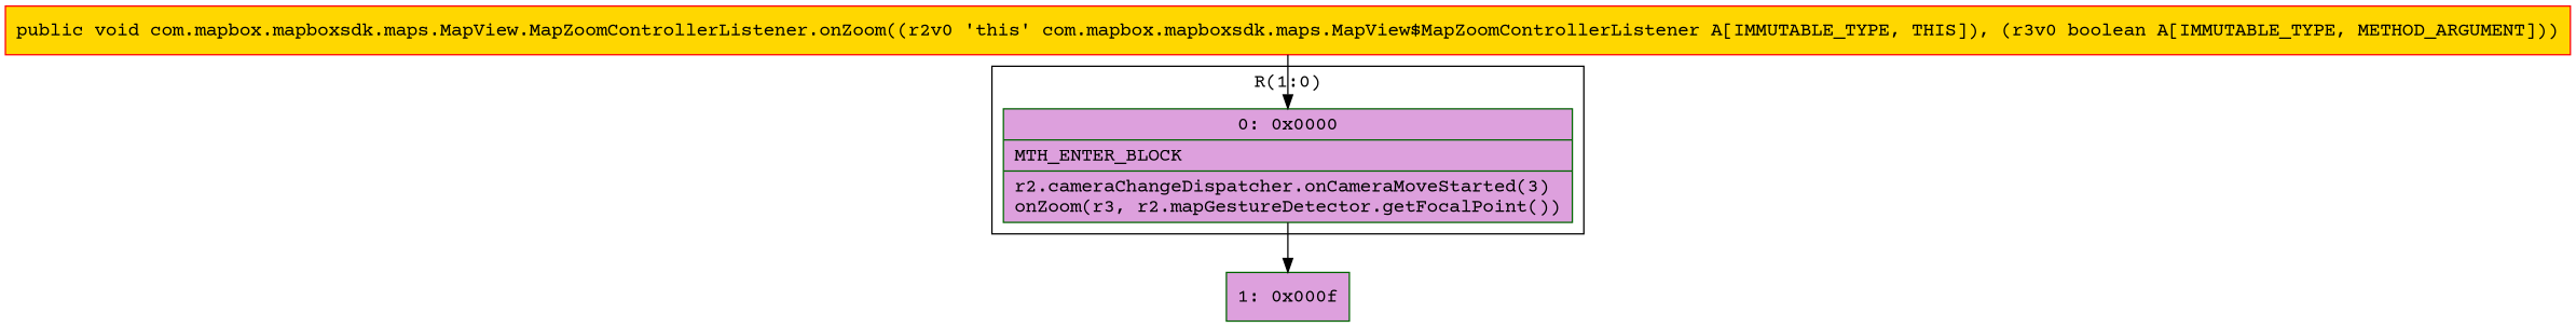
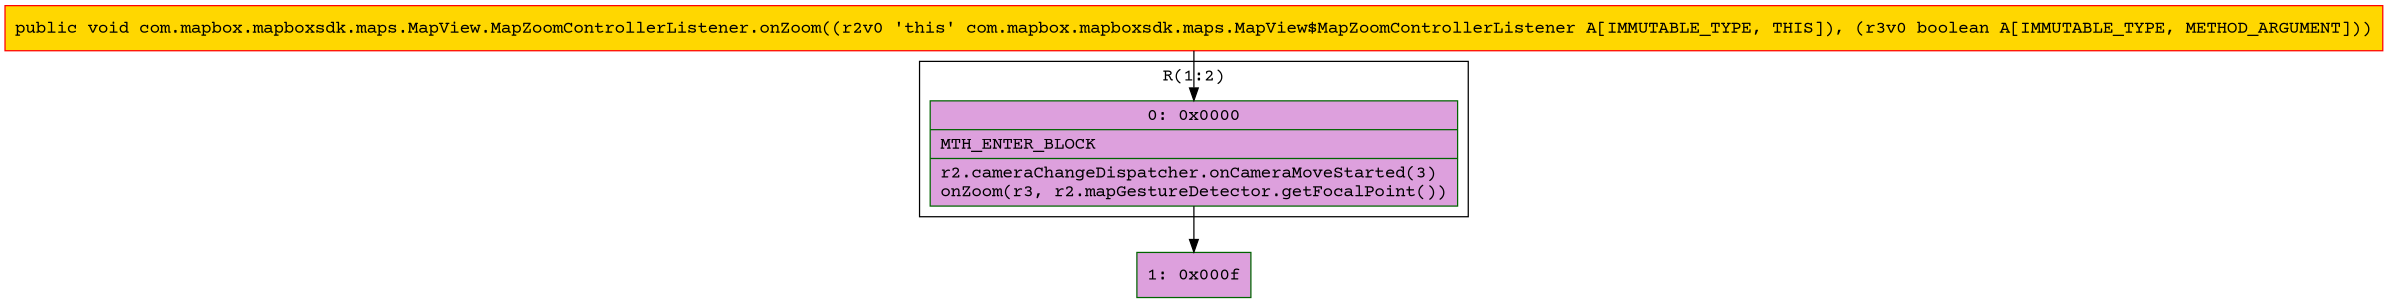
  digraph {
    fontname="Courier Prime"
    node [color=darkgreen shape=record style=filled fillcolor=plum fontname="Courier Prime"]
    edge [fontname="Courier Prime"]
    n1 [label="{0\:\ 0x0000|MTH_ENTER_BLOCK\l|r2.cameraChangeDispatcher.onCameraMoveStarted(3)\lonZoom(r3, r2.mapGestureDetector.getFocalPoint())\l}"]
    n2 [label="{1\:\ 0x000f}"]
    n3 [label="{public void com.mapbox.mapboxsdk.maps.MapView.MapZoomControllerListener.onZoom((r2v0 'this' com.mapbox.mapboxsdk.maps.MapView$MapZoomControllerListener A[IMMUTABLE_TYPE, THIS]), (r3v0 boolean A[IMMUTABLE_TYPE, METHOD_ARGUMENT])) }" fillcolor=gold color=red]
    subgraph cluster_1 {
-     label="R(1:0)"
+     label="R(1:2)"
      n1
    }
    n1 -> n2
    n3 -> n1
  }
